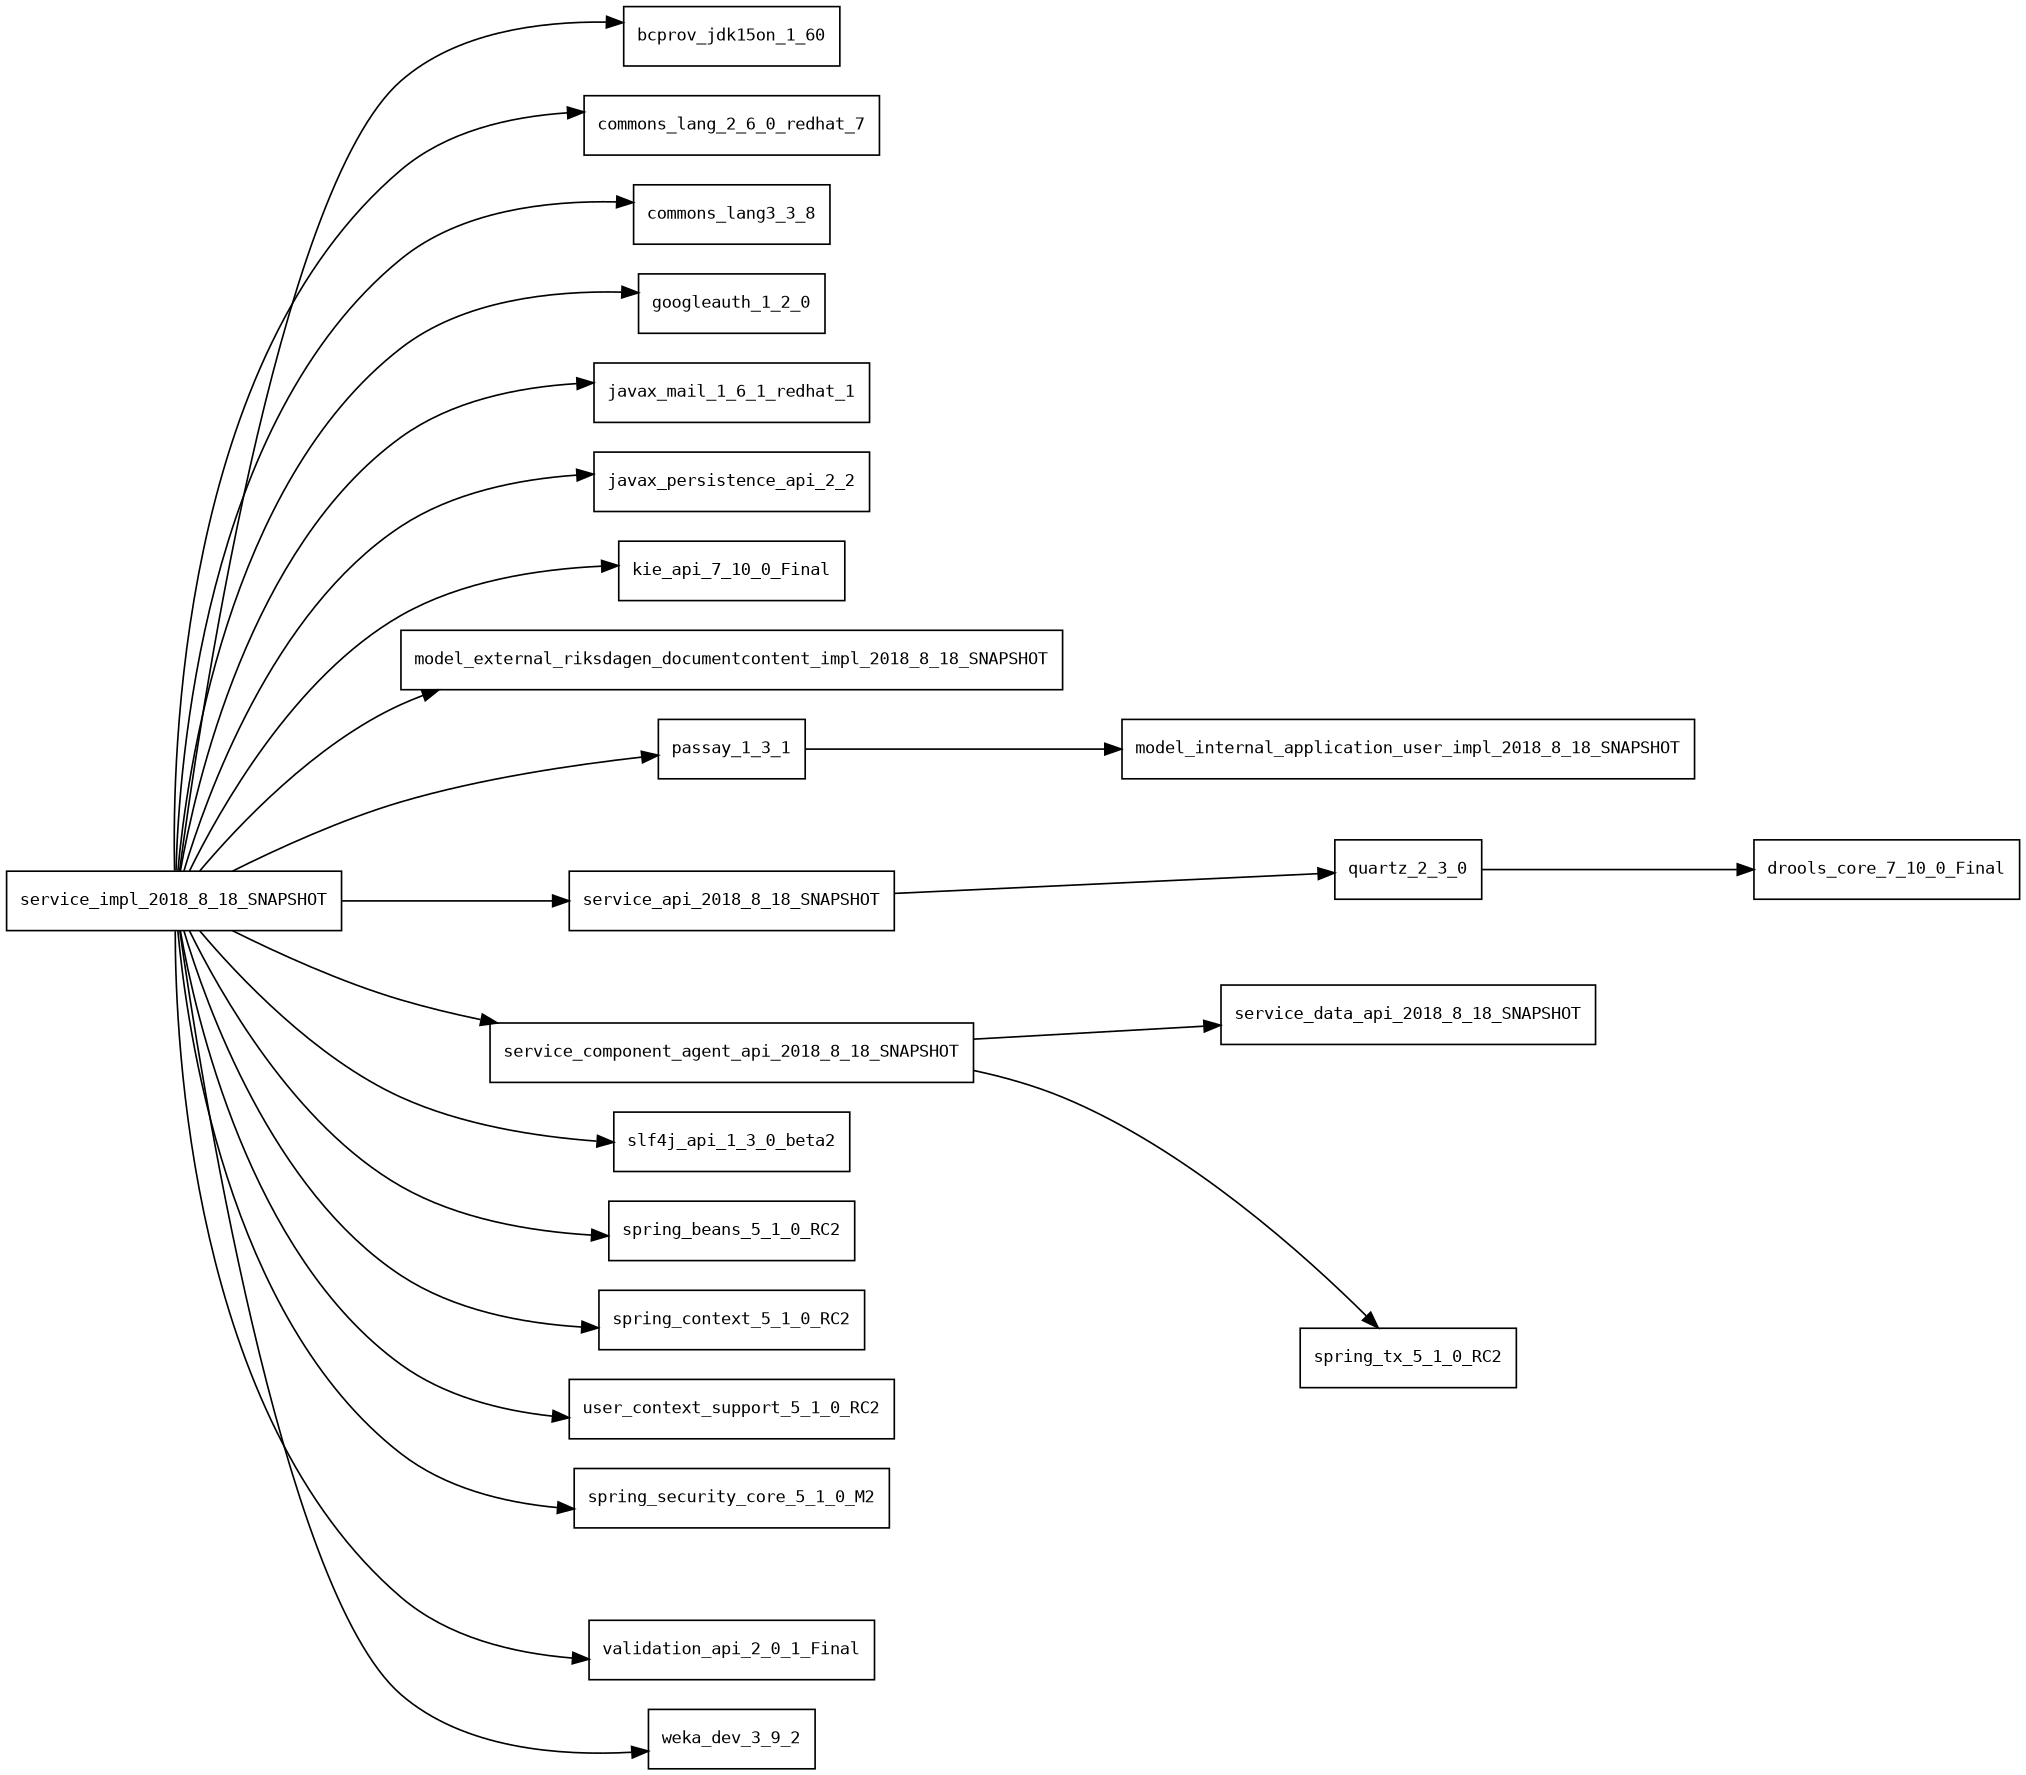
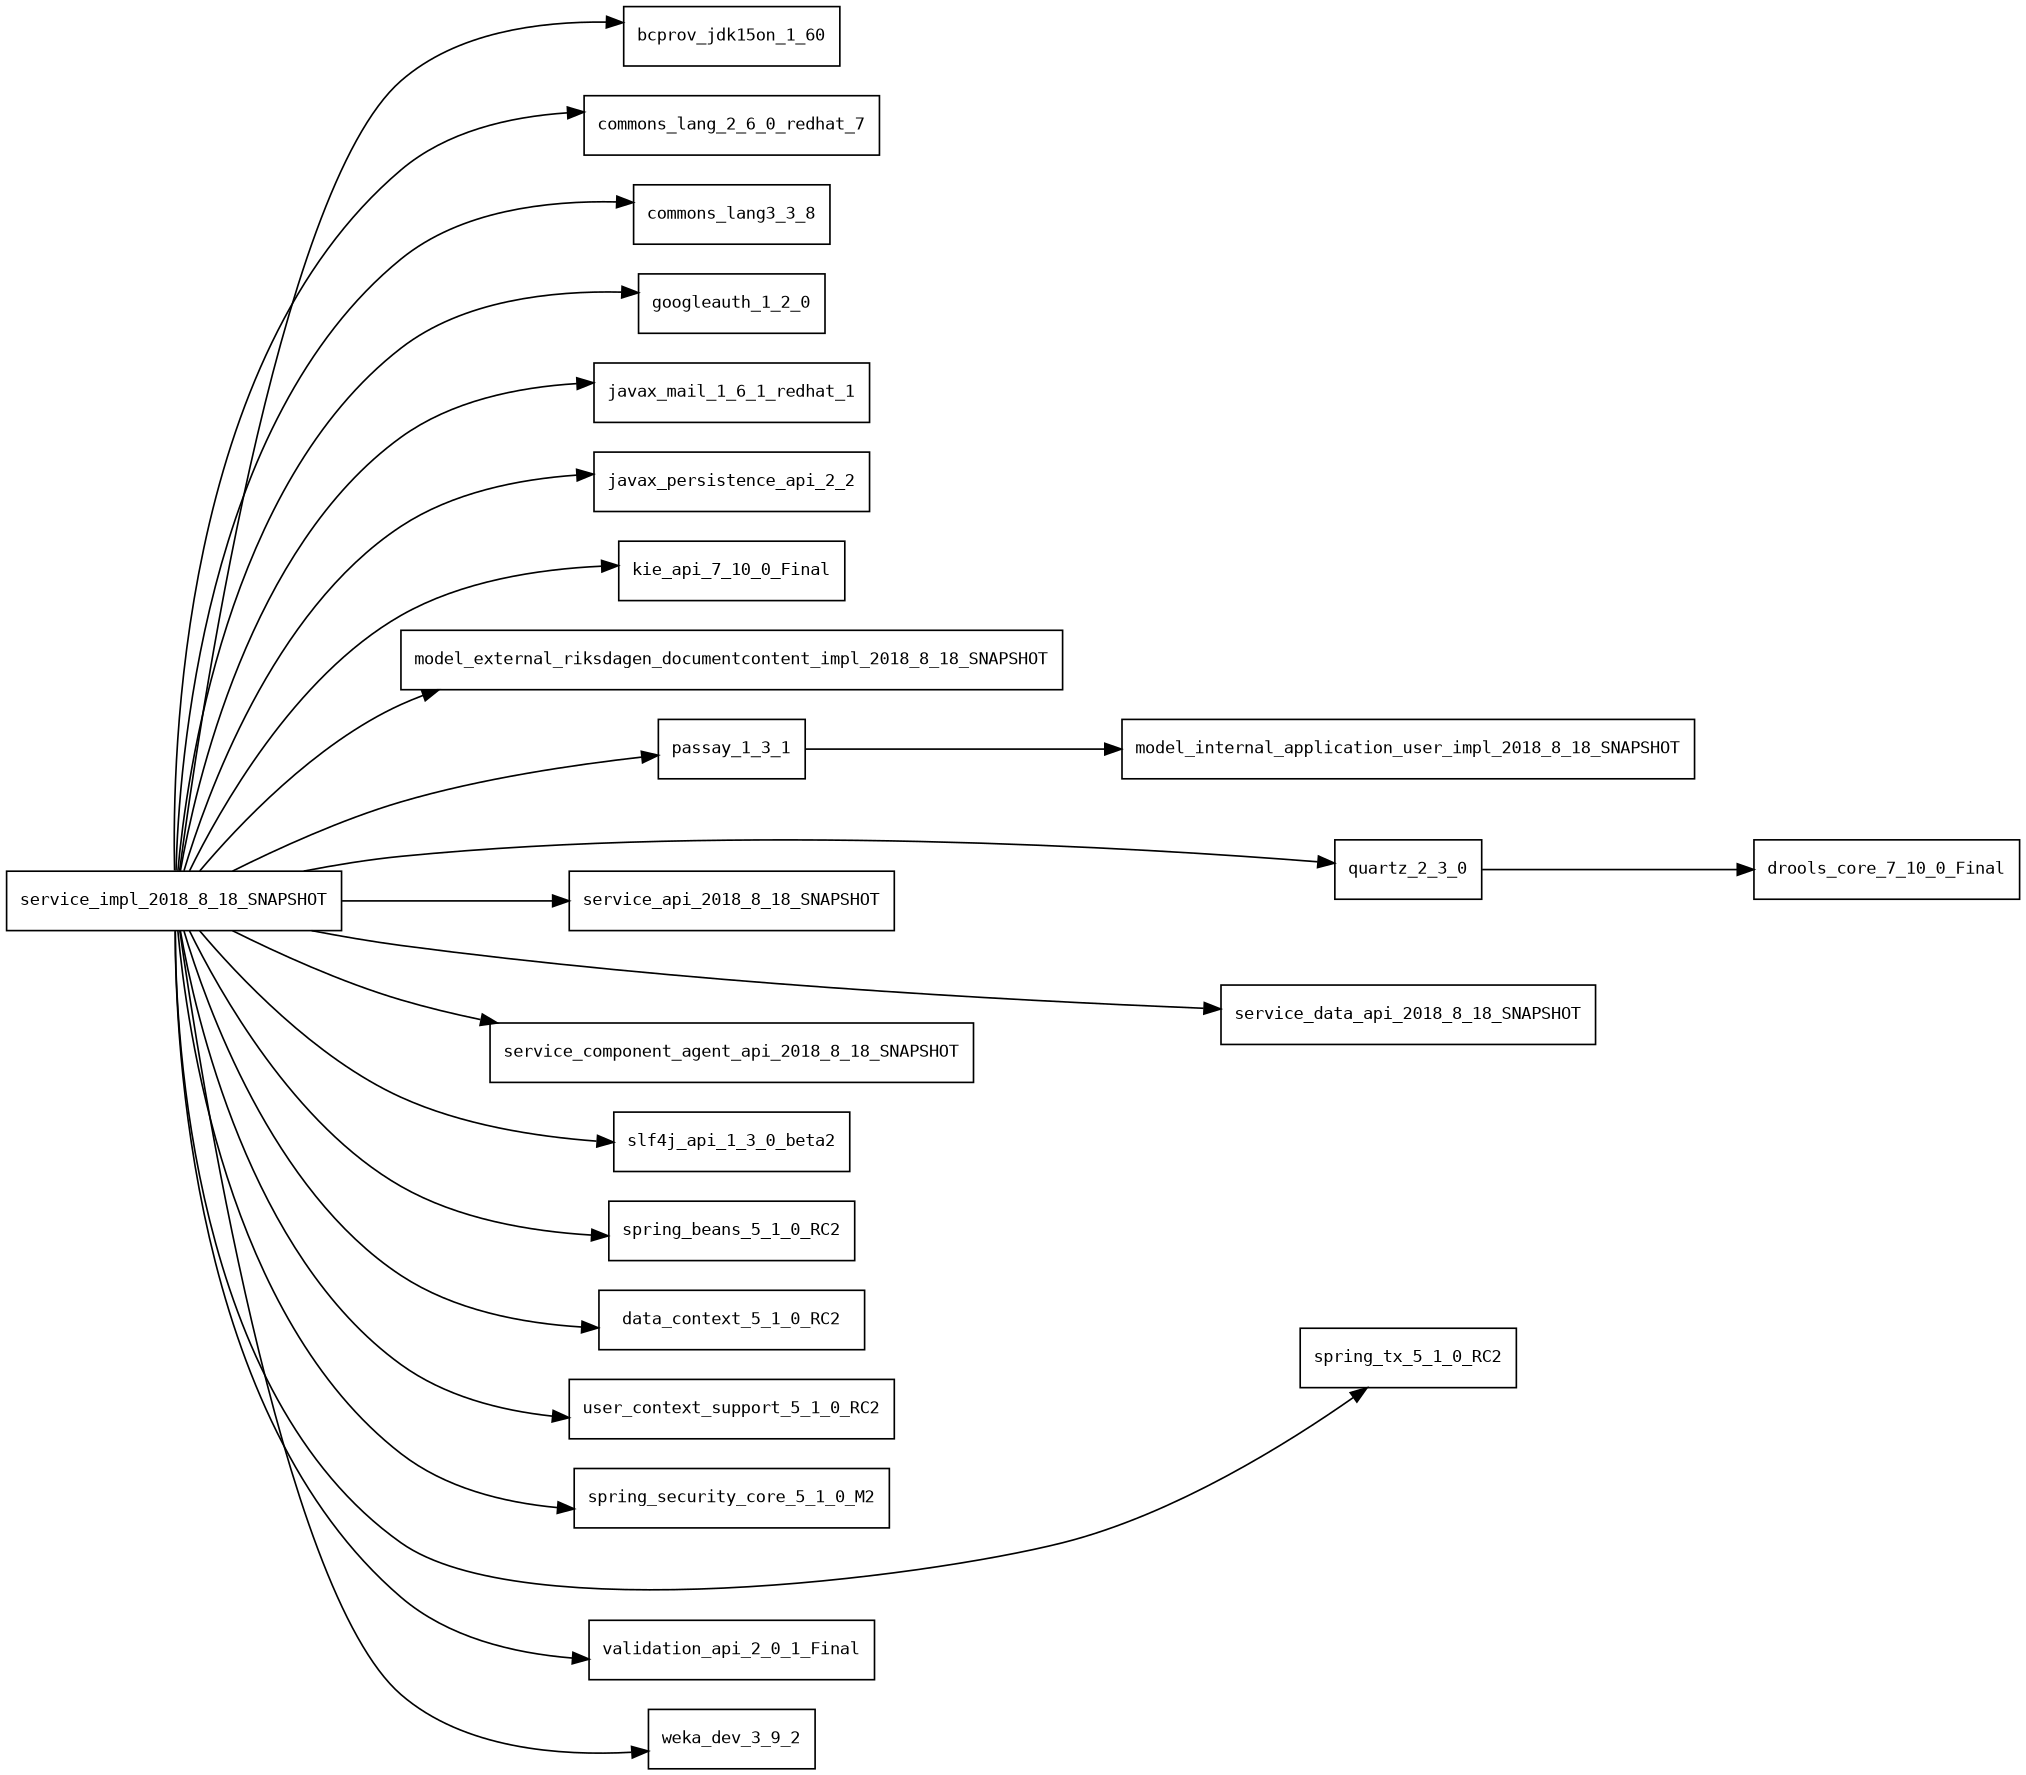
  digraph {
    fontname="DejaVu Sans Mono"
    rankdir=LR
    node [fontname="DejaVu Sans Mono" fontsize=10.0 shape=box]
    edge [fontname="DejaVu Sans Mono"]
    service_impl_2018_8_18_SNAPSHOT
    bcprov_jdk15on_1_60
    commons_lang_2_6_0_redhat_7
    commons_lang3_3_8
    googleauth_1_2_0
    javax_mail_1_6_1_redhat_1
    javax_persistence_api_2_2
    kie_api_7_10_0_Final
    model_external_riksdagen_documentcontent_impl_2018_8_18_SNAPSHOT
    passay_1_3_1
    quartz_2_3_0
    service_api_2018_8_18_SNAPSHOT
    service_component_agent_api_2018_8_18_SNAPSHOT
    service_data_api_2018_8_18_SNAPSHOT
    n15 [label=slf4j_api_1_3_0_beta2]
    spring_beans_5_1_0_RC2
-   spring_context_5_1_0_RC2
+   spring_context_5_1_0_RC2 [label=data_context_5_1_0_RC2]
    n18 [label=user_context_support_5_1_0_RC2]
    spring_security_core_5_1_0_M2
    spring_tx_5_1_0_RC2
    validation_api_2_0_1_Final
    weka_dev_3_9_2
    model_internal_application_user_impl_2018_8_18_SNAPSHOT
    drools_core_7_10_0_Final
    service_impl_2018_8_18_SNAPSHOT -> bcprov_jdk15on_1_60
    service_impl_2018_8_18_SNAPSHOT -> commons_lang_2_6_0_redhat_7
    service_impl_2018_8_18_SNAPSHOT -> commons_lang3_3_8
    service_impl_2018_8_18_SNAPSHOT -> googleauth_1_2_0
    service_impl_2018_8_18_SNAPSHOT -> javax_mail_1_6_1_redhat_1
    service_impl_2018_8_18_SNAPSHOT -> javax_persistence_api_2_2
    service_impl_2018_8_18_SNAPSHOT -> kie_api_7_10_0_Final
    service_impl_2018_8_18_SNAPSHOT -> model_external_riksdagen_documentcontent_impl_2018_8_18_SNAPSHOT
    service_impl_2018_8_18_SNAPSHOT -> passay_1_3_1
-   service_api_2018_8_18_SNAPSHOT -> quartz_2_3_0
+   service_impl_2018_8_18_SNAPSHOT -> quartz_2_3_0
    service_impl_2018_8_18_SNAPSHOT -> service_api_2018_8_18_SNAPSHOT
    service_impl_2018_8_18_SNAPSHOT -> service_component_agent_api_2018_8_18_SNAPSHOT
-   service_component_agent_api_2018_8_18_SNAPSHOT -> service_data_api_2018_8_18_SNAPSHOT
+   service_impl_2018_8_18_SNAPSHOT -> service_data_api_2018_8_18_SNAPSHOT
    service_impl_2018_8_18_SNAPSHOT -> n15
    service_impl_2018_8_18_SNAPSHOT -> spring_beans_5_1_0_RC2
    service_impl_2018_8_18_SNAPSHOT -> spring_context_5_1_0_RC2
    service_impl_2018_8_18_SNAPSHOT -> n18
    service_impl_2018_8_18_SNAPSHOT -> spring_security_core_5_1_0_M2
-   service_component_agent_api_2018_8_18_SNAPSHOT -> spring_tx_5_1_0_RC2
+   service_impl_2018_8_18_SNAPSHOT -> spring_tx_5_1_0_RC2
    service_impl_2018_8_18_SNAPSHOT -> validation_api_2_0_1_Final
    service_impl_2018_8_18_SNAPSHOT -> weka_dev_3_9_2
    passay_1_3_1 -> model_internal_application_user_impl_2018_8_18_SNAPSHOT
    quartz_2_3_0 -> drools_core_7_10_0_Final
  }
